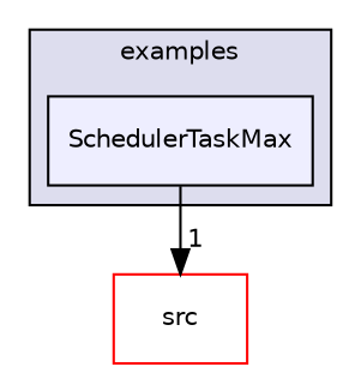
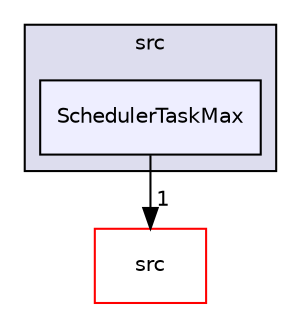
  digraph {
    compound=true
    node [fontname=Helvetica fontsize=10 shape=box style=filled]
    n1 [fillcolor="#eeeeff" label=SchedulerTaskMax pencolor=black]
    n2 [color=red fillcolor=white label=src]
    subgraph cluster_1 {
      bgcolor="#ddddee"
      fontname=Helvetica
      fontsize=10
-     label=examples
+     label=src
      pencolor=black
      n1
    }
    n1 -> n2 [headlabel=1 labeldistance=1.5 labelfontname=Helvetica labelfontsize=10]
  }
